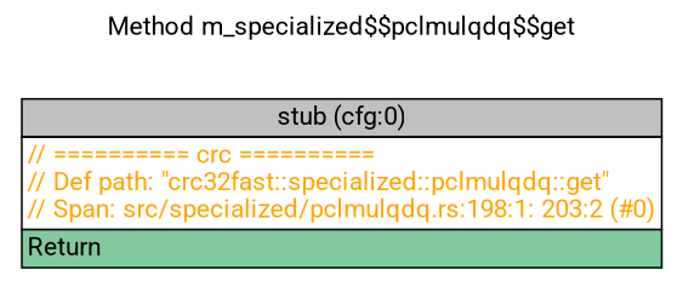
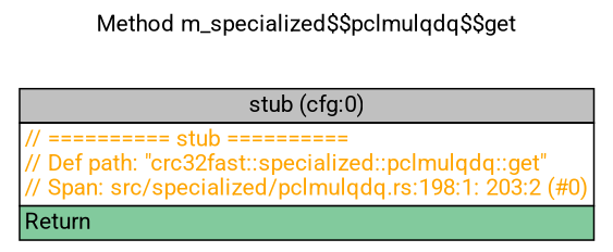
  digraph {
    fontname=Roboto
    label="Method m_specialized$$pclmulqdq$$get"
    labelloc=t
-   n1 [fontname=Roboto label=<<table border="0" cellborder="1" cellspacing="0"><tr><td bgcolor="gray" align="center">stub (cfg:0)</td></tr><tr><td align="left" balign="left"><font color="orange">// ========== crc ==========</font><br/><font color="orange">// Def path: "crc32fast::specialized::pclmulqdq::get"</font><br/><font color="orange">// Span: src/specialized/pclmulqdq.rs:198:1: 203:2 (#0)</font></td></tr><tr><td align="left" bgcolor="#82CA9D">Return<br/></td></tr></table>> shape=none]
+   n1 [fontname=Roboto label=<<table border="0" cellborder="1" cellspacing="0"><tr><td bgcolor="gray" align="center">stub (cfg:0)</td></tr><tr><td align="left" balign="left"><font color="orange">// ========== stub ==========</font><br/><font color="orange">// Def path: "crc32fast::specialized::pclmulqdq::get"</font><br/><font color="orange">// Span: src/specialized/pclmulqdq.rs:198:1: 203:2 (#0)</font></td></tr><tr><td align="left" bgcolor="#82CA9D">Return<br/></td></tr></table>> shape=none]
  }
